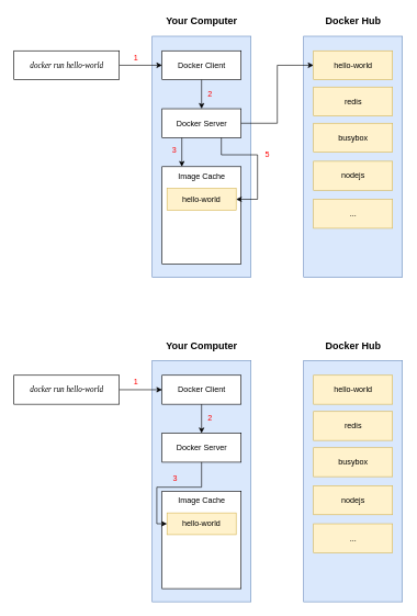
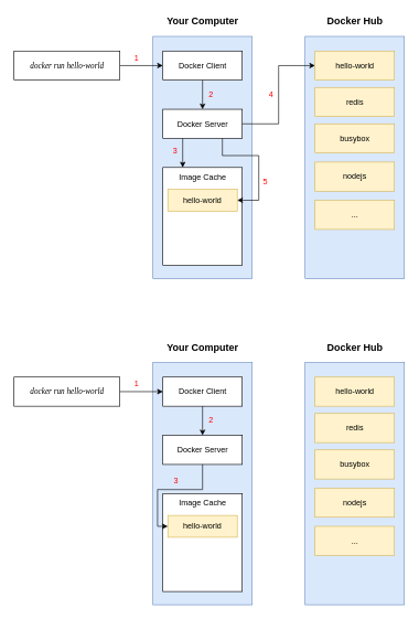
  <mxCell id="0" />
  <mxCell id="1" parent="0" />
  <mxCell id="2" value="" style="group" parent="1" vertex="1" connectable="0"><mxGeometry x="20.5" y="20.5" width="590" height="400" as="geometry" /></mxCell>
  <mxCell id="3" value="" style="rounded=0;whiteSpace=wrap;html=1;fillColor=#dae8fc;strokeColor=#6c8ebf;" parent="2" vertex="1"><mxGeometry x="210" y="34" width="150" height="366" as="geometry" /></mxCell>
  <mxCell id="4" value="" style="rounded=0;whiteSpace=wrap;html=1;fillColor=#dae8fc;strokeColor=#6c8ebf;" parent="2" vertex="1"><mxGeometry x="440" y="34" width="150" height="366" as="geometry" /></mxCell>
  <mxCell id="5" value="Docker Client" style="rounded=0;whiteSpace=wrap;html=1;" parent="2" vertex="1"><mxGeometry x="225" y="56.087" width="120" height="43.99" as="geometry" /></mxCell>
  <mxCell id="6" value="Docker Server" style="rounded=0;whiteSpace=wrap;html=1;" parent="2" vertex="1"><mxGeometry x="225" y="144.067" width="120" height="43.99" as="geometry" /></mxCell>
  <mxCell id="7" style="edgeStyle=orthogonalEdgeStyle;rounded=0;orthogonalLoop=1;jettySize=auto;html=1;exitX=0.5;exitY=1;exitDx=0;exitDy=0;entryX=0.5;entryY=0;entryDx=0;entryDy=0;" parent="2" source="5" target="6" edge="1"><mxGeometry relative="1" as="geometry" /></mxCell>
  <mxCell id="8" value="&lt;b&gt;&lt;font style=&quot;font-size: 15px&quot;&gt;Your Computer&lt;/font&gt;&lt;/b&gt;" style="text;html=1;strokeColor=none;fillColor=none;align=center;verticalAlign=middle;whiteSpace=wrap;rounded=0;" parent="2" vertex="1"><mxGeometry x="220" width="130" height="21.995" as="geometry" /></mxCell>
  <mxCell id="9" value="&lt;b&gt;&lt;font style=&quot;font-size: 15px&quot;&gt;Docker Hub&lt;/font&gt;&lt;/b&gt;" style="text;html=1;strokeColor=none;fillColor=none;align=center;verticalAlign=middle;whiteSpace=wrap;rounded=0;" parent="2" vertex="1"><mxGeometry x="450" width="130" height="21.995" as="geometry" /></mxCell>
  <mxCell id="10" style="edgeStyle=orthogonalEdgeStyle;rounded=0;orthogonalLoop=1;jettySize=auto;html=1;entryX=0;entryY=0.5;entryDx=0;entryDy=0;" parent="2" source="11" target="5" edge="1"><mxGeometry relative="1" as="geometry" /></mxCell>
  <mxCell id="11" value="&lt;i&gt;docker run hello-world&lt;/i&gt;" style="rounded=0;whiteSpace=wrap;html=1;fontFamily=Tahoma;" parent="2" vertex="1"><mxGeometry y="56.087" width="160" height="43.99" as="geometry" /></mxCell>
  <mxCell id="12" value="&lt;font color=&quot;#ff0000&quot;&gt;1&lt;/font&gt;" style="text;html=1;strokeColor=none;fillColor=none;align=center;verticalAlign=middle;whiteSpace=wrap;rounded=0;" parent="2" vertex="1"><mxGeometry x="165" y="56.087" width="40" height="21.995" as="geometry" /></mxCell>
  <mxCell id="13" value="&lt;font color=&quot;#ff0000&quot;&gt;2&lt;/font&gt;" style="text;html=1;strokeColor=none;fillColor=none;align=center;verticalAlign=middle;whiteSpace=wrap;rounded=0;" parent="2" vertex="1"><mxGeometry x="285" y="111.075" width="25.0" height="21.995" as="geometry" /></mxCell>
  <mxCell id="14" value="Image Cache" style="rounded=0;whiteSpace=wrap;html=1;verticalAlign=top;" parent="2" vertex="1"><mxGeometry x="225" y="232" width="120" height="148" as="geometry" /></mxCell>
  <mxCell id="15" value="&lt;font color=&quot;#ff0000&quot;&gt;3&lt;br&gt;&lt;/font&gt;" style="text;html=1;strokeColor=none;fillColor=none;align=center;verticalAlign=middle;whiteSpace=wrap;rounded=0;" parent="2" vertex="1"><mxGeometry x="231.5" y="196.855" width="25.0" height="21.995" as="geometry" /></mxCell>
  <mxCell id="16" value="hello-world" style="rounded=0;whiteSpace=wrap;html=1;fillColor=#fff2cc;strokeColor=#d6b656;" parent="2" vertex="1"><mxGeometry x="455" y="56.087" width="120" height="43.99" as="geometry" /></mxCell>
  <mxCell id="17" value="redis" style="rounded=0;whiteSpace=wrap;html=1;fillColor=#fff2cc;strokeColor=#d6b656;" parent="2" vertex="1"><mxGeometry x="455" y="111.075" width="120" height="43.99" as="geometry" /></mxCell>
  <mxCell id="18" value="busybox" style="rounded=0;whiteSpace=wrap;html=1;fillColor=#fff2cc;strokeColor=#d6b656;" parent="2" vertex="1"><mxGeometry x="455" y="166.062" width="120" height="43.99" as="geometry" /></mxCell>
  <mxCell id="19" value="..." style="rounded=0;whiteSpace=wrap;html=1;fillColor=#fff2cc;strokeColor=#d6b656;" parent="2" vertex="1"><mxGeometry x="455" y="281.536" width="120" height="43.99" as="geometry" /></mxCell>
+ <mxCell id="20" value="&lt;font color=&quot;#ff0000&quot;&gt;4&lt;br&gt;&lt;/font&gt;" style="text;html=1;strokeColor=none;fillColor=none;align=center;verticalAlign=middle;whiteSpace=wrap;rounded=0;" parent="2" vertex="1"><mxGeometry x="380" y="111.075" width="17.0" height="21.995" as="geometry" /></mxCell>
  <mxCell id="21" value="hello-world" style="rounded=0;whiteSpace=wrap;html=1;fillColor=#fff2cc;strokeColor=#d6b656;" parent="2" vertex="1"><mxGeometry x="232.5" y="265.04" width="105.0" height="32.993" as="geometry" /></mxCell>
  <mxCell id="22" style="edgeStyle=orthogonalEdgeStyle;rounded=0;orthogonalLoop=1;jettySize=auto;html=1;entryX=0;entryY=0.5;entryDx=0;entryDy=0;fontFamily=Tahoma;" parent="2" source="6" target="16" edge="1"><mxGeometry relative="1" as="geometry" /></mxCell>
  <mxCell id="23" value="" style="endArrow=classic;html=1;fontFamily=Tahoma;entryX=0.25;entryY=0;entryDx=0;entryDy=0;exitX=0.25;exitY=1;exitDx=0;exitDy=0;" parent="2" source="6" target="14" edge="1"><mxGeometry width="50" height="50" relative="1" as="geometry"><mxPoint x="10" y="517.983" as="sourcePoint" /><mxPoint x="60" y="462.995" as="targetPoint" /></mxGeometry></mxCell>
  <mxCell id="24" style="edgeStyle=orthogonalEdgeStyle;rounded=0;orthogonalLoop=1;jettySize=auto;html=1;exitX=0.75;exitY=1;exitDx=0;exitDy=0;entryX=1;entryY=0.5;entryDx=0;entryDy=0;fontFamily=Tahoma;" parent="2" source="6" target="21" edge="1"><mxGeometry relative="1" as="geometry"><Array as="points"><mxPoint x="315" y="214" /><mxPoint x="370" y="214" /><mxPoint x="370" y="281" /></Array></mxGeometry></mxCell>
- <mxCell id="25" value="&lt;font color=&quot;#ff0000&quot;&gt;5&lt;br&gt;&lt;/font&gt;" style="text;html=1;strokeColor=none;fillColor=none;align=center;verticalAlign=middle;whiteSpace=wrap;rounded=0;" parent="2" vertex="1"><mxGeometry x="376.5" y="203.045" width="17.0" height="21.995" as="geometry" /></mxCell>
+ <mxCell id="25" value="&lt;font color=&quot;#ff0000&quot;&gt;5&lt;br&gt;&lt;/font&gt;" style="text;html=1;strokeColor=none;fillColor=none;align=center;verticalAlign=middle;whiteSpace=wrap;rounded=0;" parent="2" vertex="1"><mxGeometry x="371.5" y="243.045" width="17.0" height="21.995" as="geometry" /></mxCell>
  <mxCell id="26" value="nodejs" style="rounded=0;whiteSpace=wrap;html=1;fillColor=#fff2cc;strokeColor=#d6b656;" parent="2" vertex="1"><mxGeometry x="455" y="223.799" width="120" height="43.99" as="geometry" /></mxCell>
  <mxCell id="27" value="" style="group" parent="1" vertex="1" connectable="0"><mxGeometry x="20.5" y="513" width="590" height="400" as="geometry" /></mxCell>
  <mxCell id="28" value="" style="rounded=0;whiteSpace=wrap;html=1;fillColor=#dae8fc;strokeColor=#6c8ebf;" parent="27" vertex="1"><mxGeometry x="210" y="34" width="150" height="366" as="geometry" /></mxCell>
  <mxCell id="29" value="" style="rounded=0;whiteSpace=wrap;html=1;fillColor=#dae8fc;strokeColor=#6c8ebf;" parent="27" vertex="1"><mxGeometry x="440" y="34" width="150" height="366" as="geometry" /></mxCell>
  <mxCell id="30" value="Docker Client" style="rounded=0;whiteSpace=wrap;html=1;" parent="27" vertex="1"><mxGeometry x="225" y="56.087" width="120" height="43.99" as="geometry" /></mxCell>
  <mxCell id="31" value="Docker Server" style="rounded=0;whiteSpace=wrap;html=1;" parent="27" vertex="1"><mxGeometry x="225" y="144.067" width="120" height="43.99" as="geometry" /></mxCell>
  <mxCell id="32" style="edgeStyle=orthogonalEdgeStyle;rounded=0;orthogonalLoop=1;jettySize=auto;html=1;exitX=0.5;exitY=1;exitDx=0;exitDy=0;entryX=0.5;entryY=0;entryDx=0;entryDy=0;" parent="27" source="30" target="31" edge="1"><mxGeometry relative="1" as="geometry" /></mxCell>
  <mxCell id="33" value="&lt;b&gt;&lt;font style=&quot;font-size: 15px&quot;&gt;Your Computer&lt;/font&gt;&lt;/b&gt;" style="text;html=1;strokeColor=none;fillColor=none;align=center;verticalAlign=middle;whiteSpace=wrap;rounded=0;" parent="27" vertex="1"><mxGeometry x="220" width="130" height="21.995" as="geometry" /></mxCell>
  <mxCell id="34" value="&lt;b&gt;&lt;font style=&quot;font-size: 15px&quot;&gt;Docker Hub&lt;/font&gt;&lt;/b&gt;" style="text;html=1;strokeColor=none;fillColor=none;align=center;verticalAlign=middle;whiteSpace=wrap;rounded=0;" parent="27" vertex="1"><mxGeometry x="450" width="130" height="21.995" as="geometry" /></mxCell>
  <mxCell id="35" style="edgeStyle=orthogonalEdgeStyle;rounded=0;orthogonalLoop=1;jettySize=auto;html=1;entryX=0;entryY=0.5;entryDx=0;entryDy=0;" parent="27" source="36" target="30" edge="1"><mxGeometry relative="1" as="geometry" /></mxCell>
  <mxCell id="36" value="&lt;i&gt;docker run hello-world&lt;/i&gt;" style="rounded=0;whiteSpace=wrap;html=1;fontFamily=Tahoma;" parent="27" vertex="1"><mxGeometry y="56.087" width="160" height="43.99" as="geometry" /></mxCell>
  <mxCell id="37" value="&lt;font color=&quot;#ff0000&quot;&gt;1&lt;/font&gt;" style="text;html=1;strokeColor=none;fillColor=none;align=center;verticalAlign=middle;whiteSpace=wrap;rounded=0;" parent="27" vertex="1"><mxGeometry x="165" y="56.087" width="40" height="21.995" as="geometry" /></mxCell>
  <mxCell id="38" value="&lt;font color=&quot;#ff0000&quot;&gt;2&lt;/font&gt;" style="text;html=1;strokeColor=none;fillColor=none;align=center;verticalAlign=middle;whiteSpace=wrap;rounded=0;" parent="27" vertex="1"><mxGeometry x="285" y="111.075" width="25.0" height="21.995" as="geometry" /></mxCell>
  <mxCell id="39" value="Image Cache" style="rounded=0;whiteSpace=wrap;html=1;verticalAlign=top;" parent="27" vertex="1"><mxGeometry x="225" y="232" width="120" height="148" as="geometry" /></mxCell>
  <mxCell id="40" value="&lt;font color=&quot;#ff0000&quot;&gt;3&lt;br&gt;&lt;/font&gt;" style="text;html=1;strokeColor=none;fillColor=none;align=center;verticalAlign=middle;whiteSpace=wrap;rounded=0;" parent="27" vertex="1"><mxGeometry x="232.5" y="201.855" width="25.0" height="21.995" as="geometry" /></mxCell>
  <mxCell id="41" value="hello-world" style="rounded=0;whiteSpace=wrap;html=1;fillColor=#fff2cc;strokeColor=#d6b656;" parent="27" vertex="1"><mxGeometry x="455" y="56.087" width="120" height="43.99" as="geometry" /></mxCell>
  <mxCell id="42" value="redis" style="rounded=0;whiteSpace=wrap;html=1;fillColor=#fff2cc;strokeColor=#d6b656;" parent="27" vertex="1"><mxGeometry x="455" y="111.075" width="120" height="43.99" as="geometry" /></mxCell>
  <mxCell id="43" value="busybox" style="rounded=0;whiteSpace=wrap;html=1;fillColor=#fff2cc;strokeColor=#d6b656;" parent="27" vertex="1"><mxGeometry x="455" y="166.062" width="120" height="43.99" as="geometry" /></mxCell>
  <mxCell id="44" value="..." style="rounded=0;whiteSpace=wrap;html=1;fillColor=#fff2cc;strokeColor=#d6b656;" parent="27" vertex="1"><mxGeometry x="455" y="281.536" width="120" height="43.99" as="geometry" /></mxCell>
  <mxCell id="45" value="hello-world" style="rounded=0;whiteSpace=wrap;html=1;fillColor=#fff2cc;strokeColor=#d6b656;" parent="27" vertex="1"><mxGeometry x="232.5" y="265.04" width="105.0" height="32.993" as="geometry" /></mxCell>
  <mxCell id="46" value="nodejs" style="rounded=0;whiteSpace=wrap;html=1;fillColor=#fff2cc;strokeColor=#d6b656;" parent="27" vertex="1"><mxGeometry x="455" y="223.799" width="120" height="43.99" as="geometry" /></mxCell>
  <mxCell id="47" style="edgeStyle=orthogonalEdgeStyle;rounded=0;orthogonalLoop=1;jettySize=auto;html=1;entryX=0;entryY=0.5;entryDx=0;entryDy=0;fontFamily=Tahoma;" parent="27" source="31" target="45" edge="1"><mxGeometry relative="1" as="geometry"><Array as="points"><mxPoint x="285" y="226" /><mxPoint x="217" y="226" /><mxPoint x="217" y="281" /></Array></mxGeometry></mxCell>
